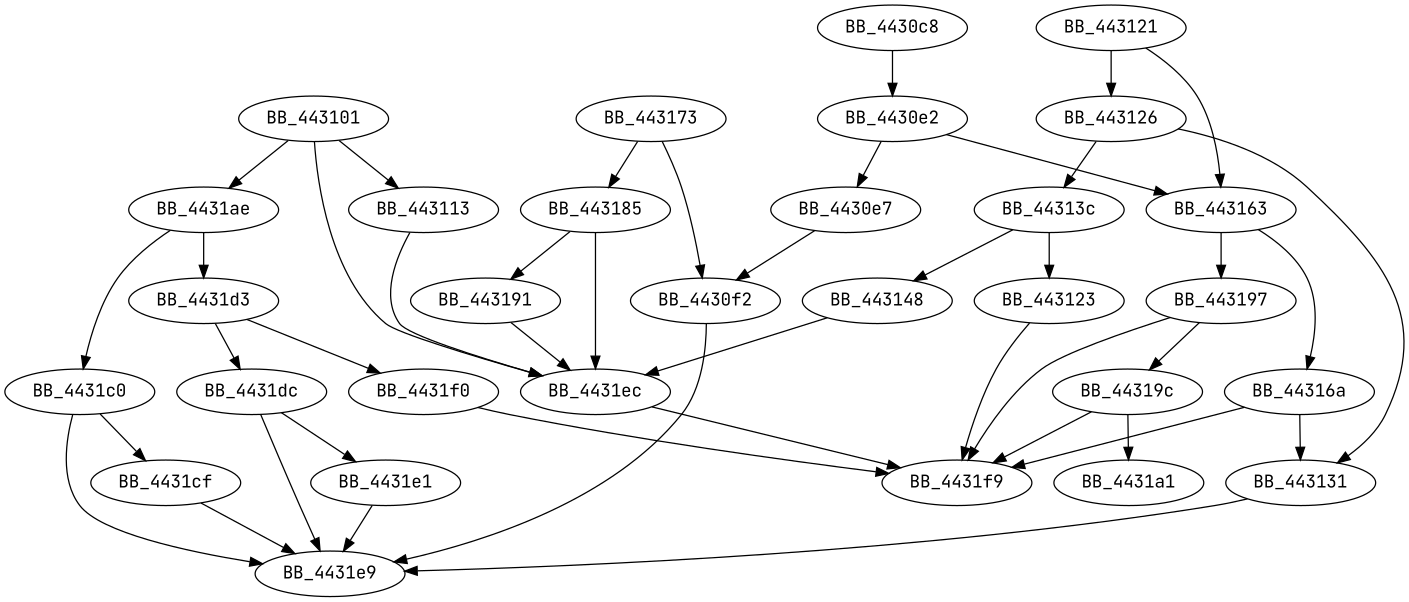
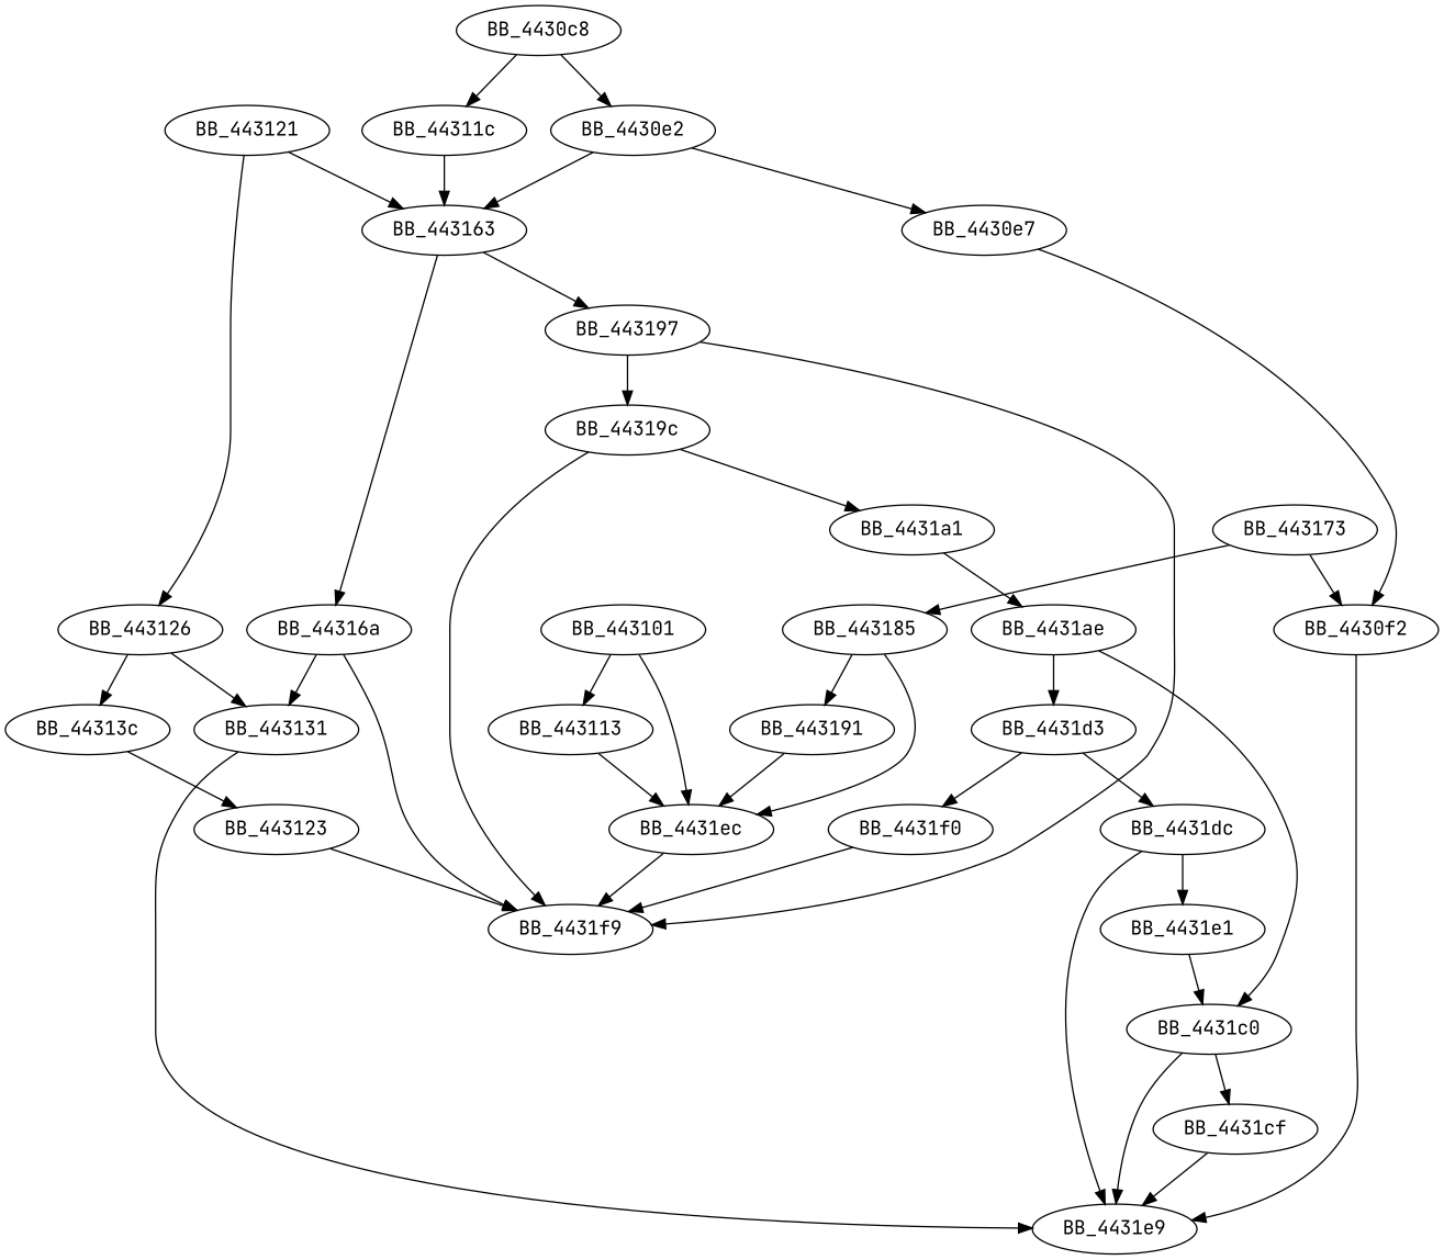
  digraph {
    fontname="JetBrains Mono"
    node [fontname="JetBrains Mono"]
    edge [fontname="JetBrains Mono"]
    BB_4430c8
    BB_4430e2
+   BB_44311c
    BB_4430e7
    BB_443163
    BB_4430f2
    BB_44316a
    BB_443197
    BB_443121
    BB_443126
    BB_4431e9
    BB_443101
    BB_443113
    BB_4431ec
    BB_4431f9
    BB_443131
    BB_44319c
    BB_44313c
-   BB_443148
    n20 [label=BB_443123]
    BB_443173
    BB_443185
    BB_4431a1
    BB_443191
    BB_4431ae
    BB_4431c0
    BB_4431d3
    BB_4431cf
    BB_4431dc
    BB_4431f0
    BB_4431e1
    BB_4430c8 -> BB_4430e2
+   BB_4430c8 -> BB_44311c
    BB_4430e2 -> BB_4430e7
    BB_4430e2 -> BB_443163
+   BB_44311c -> BB_443163
    BB_4430e7 -> BB_4430f2
    BB_443163 -> BB_44316a
    BB_443163 -> BB_443197
    BB_4430f2 -> BB_4431e9
    BB_44316a -> BB_4431f9
    BB_44316a -> BB_443131
    BB_443197 -> BB_4431f9
    BB_443197 -> BB_44319c
    BB_443121 -> BB_443163
    BB_443121 -> BB_443126
    BB_443126 -> BB_443131
    BB_443126 -> BB_44313c
    BB_443101 -> BB_443113
    BB_443101 -> BB_4431ec
    BB_443113 -> BB_4431ec
    BB_4431ec -> BB_4431f9
    BB_443131 -> BB_4431e9
    BB_44319c -> BB_4431f9
    BB_44319c -> BB_4431a1
-   BB_44313c -> BB_443148
    BB_44313c -> n20
-   BB_443148 -> BB_4431ec
    n20 -> BB_4431f9
    BB_443173 -> BB_4430f2
    BB_443173 -> BB_443185
    BB_443185 -> BB_4431ec
    BB_443185 -> BB_443191
-   BB_443101 -> BB_4431ae
+   BB_4431a1 -> BB_4431ae
    BB_443191 -> BB_4431ec
    BB_4431ae -> BB_4431c0
    BB_4431ae -> BB_4431d3
    BB_4431c0 -> BB_4431e9
    BB_4431c0 -> BB_4431cf
    BB_4431d3 -> BB_4431dc
    BB_4431d3 -> BB_4431f0
    BB_4431cf -> BB_4431e9
    BB_4431dc -> BB_4431e9
    BB_4431dc -> BB_4431e1
    BB_4431f0 -> BB_4431f9
-   BB_4431e1 -> BB_4431e9
+   BB_4431e1 -> BB_4431c0
  }
